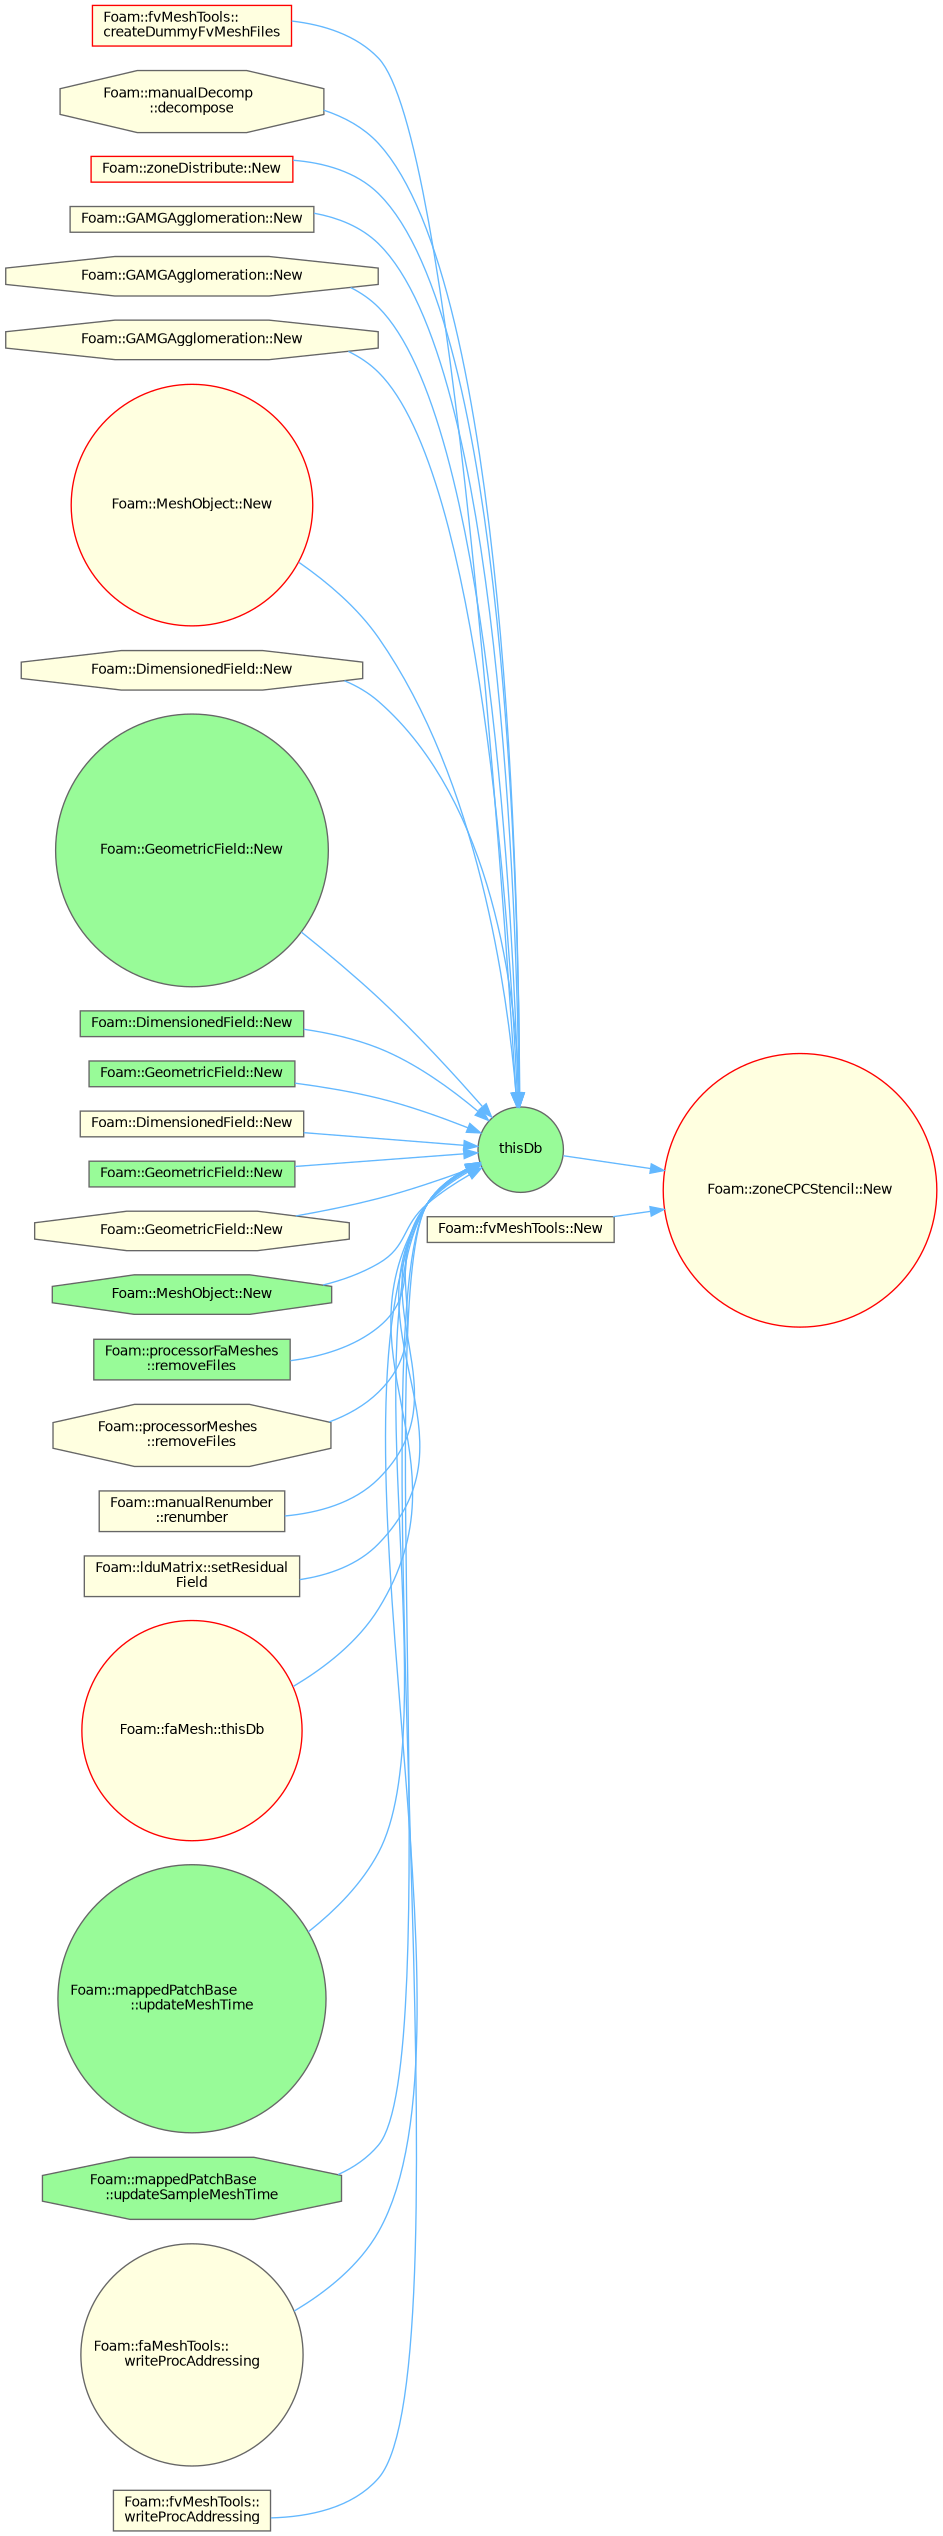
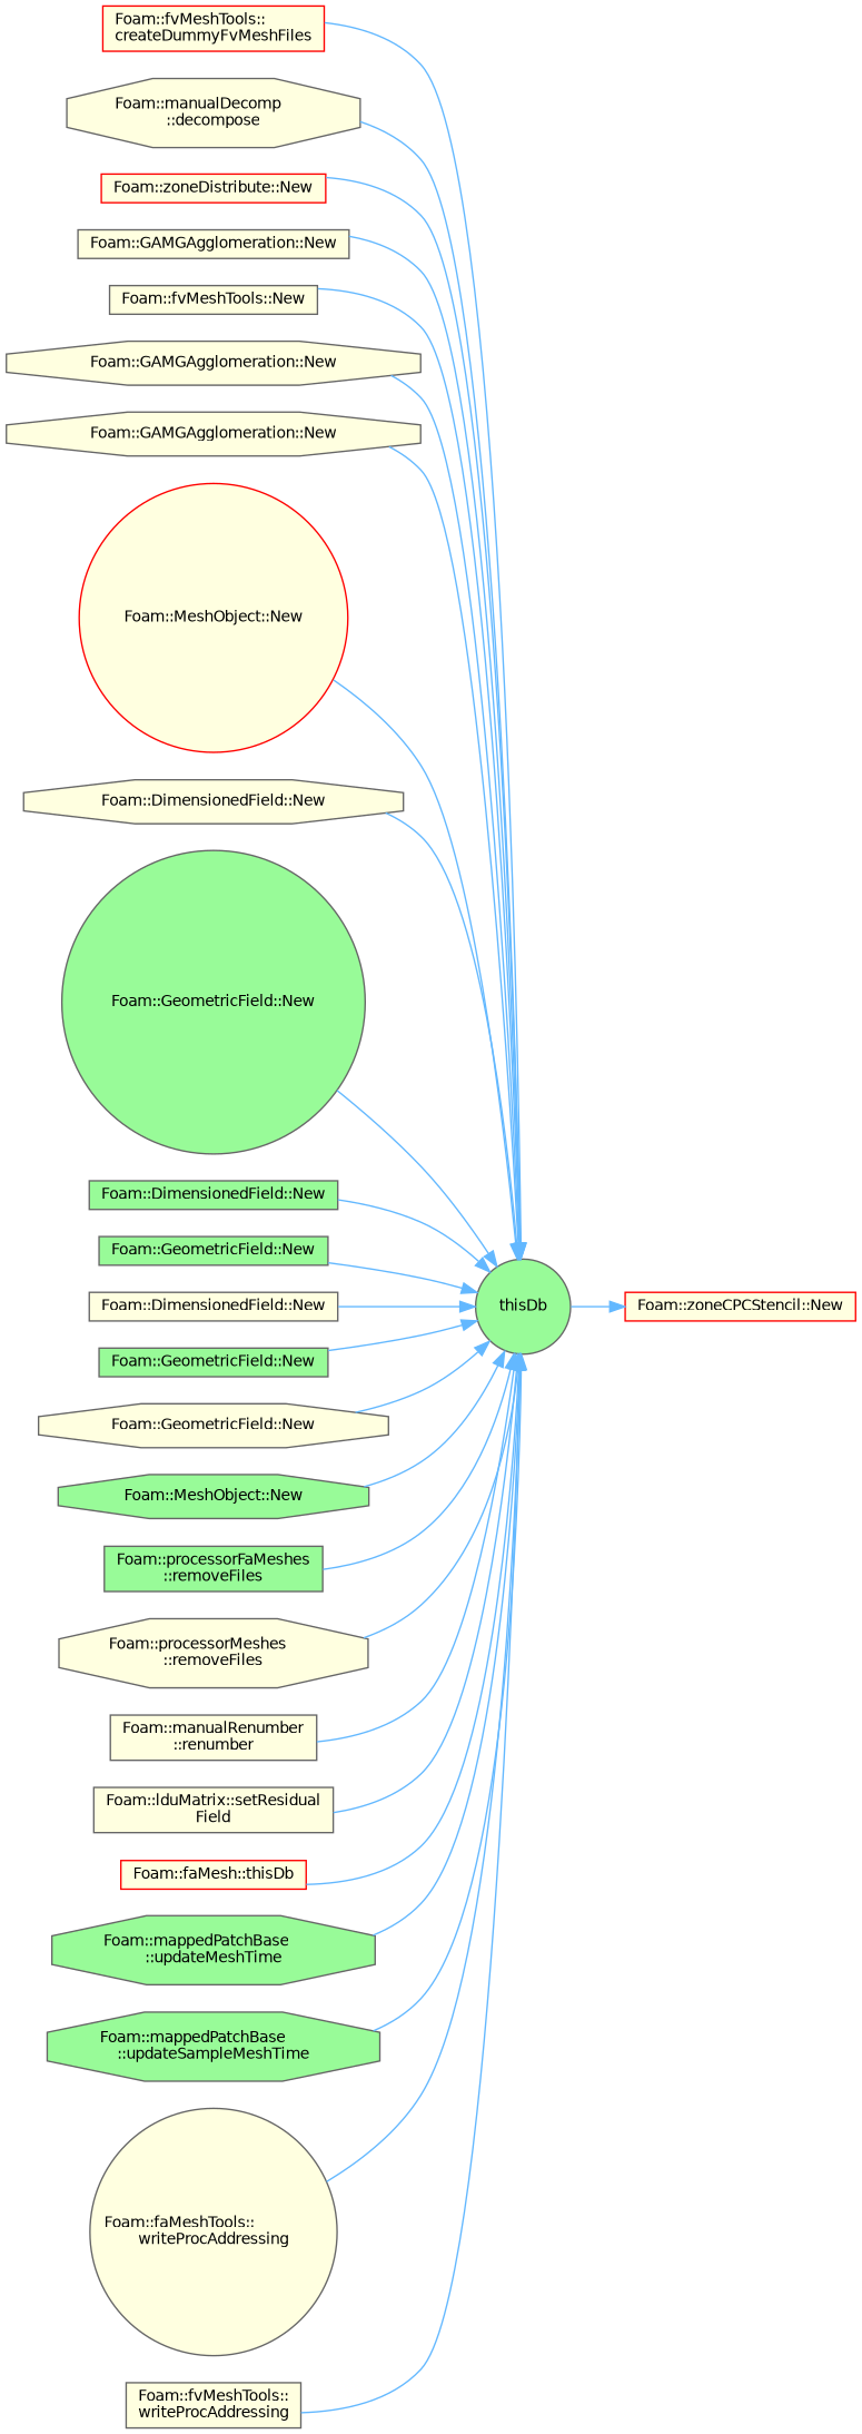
  digraph {
    rankdir=RL
    node [color=grey40 fillcolor=lightyellow fontname=Helvetica fontsize=10 shape=box style=filled]
    edge [color=steelblue1 dir=back fontname=Helvetica fontsize=10 labelfontname=Helvetica labelfontsize=10 style=solid]
    n1 [color=gray40 fillcolor=palegreen fontcolor=black height=0.2 label=thisDb shape=circle width=0.4]
    n2 [color=red height=0.2 label="Foam::fvMeshTools::\lcreateDummyFvMeshFiles" width=0.4]
    n3 [height=0.2 label="Foam::manualDecomp\l::decompose" shape=octagon width=0.4]
    n4 [color=red height=0.2 label="Foam::zoneDistribute::New" width=0.4]
    n5 [height=0.2 label="Foam::GAMGAgglomeration::New" width=0.4]
    n6 [height=0.2 label="Foam::fvMeshTools::New" width=0.4]
    n7 [height=0.2 label="Foam::GAMGAgglomeration::New" shape=octagon width=0.4]
    n8 [height=0.2 label="Foam::GAMGAgglomeration::New" shape=octagon width=0.4]
    n9 [color=red height=0.2 label="Foam::MeshObject::New" shape=circle width=0.4]
    n10 [height=0.2 label="Foam::DimensionedField::New" shape=octagon width=0.4]
    n11 [fillcolor=palegreen height=0.2 label="Foam::GeometricField::New" shape=circle width=0.4]
    n12 [fillcolor=palegreen height=0.2 label="Foam::DimensionedField::New" width=0.4]
    n13 [fillcolor=palegreen height=0.2 label="Foam::GeometricField::New" width=0.4]
    n14 [height=0.2 label="Foam::DimensionedField::New" width=0.4]
    n15 [fillcolor=palegreen height=0.2 label="Foam::GeometricField::New" width=0.4]
    n16 [height=0.2 label="Foam::GeometricField::New" shape=octagon width=0.4]
    n17 [fillcolor=palegreen height=0.2 label="Foam::MeshObject::New" shape=octagon width=0.4]
    n18 [fillcolor=palegreen height=0.2 label="Foam::processorFaMeshes\l::removeFiles" width=0.4]
    n19 [height=0.2 label="Foam::processorMeshes\l::removeFiles" shape=octagon width=0.4]
    n20 [height=0.2 label="Foam::manualRenumber\l::renumber" width=0.4]
    n21 [height=0.2 label="Foam::lduMatrix::setResidual\lField" width=0.4]
-   n22 [color=red height=0.2 label="Foam::faMesh::thisDb" shape=circle width=0.4]
-   n23 [fillcolor=palegreen height=0.2 label="Foam::mappedPatchBase\l::updateMeshTime" shape=circle width=0.4]
+   n22 [color=red height=0.2 label="Foam::faMesh::thisDb" width=0.4]
+   n23 [fillcolor=palegreen height=0.2 label="Foam::mappedPatchBase\l::updateMeshTime" shape=octagon width=0.4]
    n24 [fillcolor=palegreen height=0.2 label="Foam::mappedPatchBase\l::updateSampleMeshTime" shape=octagon width=0.4]
    n25 [height=0.2 label="Foam::faMeshTools::\lwriteProcAddressing" shape=circle width=0.4]
    n26 [height=0.2 label="Foam::fvMeshTools::\lwriteProcAddressing" width=0.4]
-   n27 [color=red height=0.2 label="Foam::zoneCPCStencil::New" shape=circle width=0.4]
+   n27 [color=red height=0.2 label="Foam::zoneCPCStencil::New" width=0.4]
    n1 -> n2
    n1 -> n3
    n1 -> n4
    n1 -> n5
-   n27 -> n6
+   n1 -> n6
    n1 -> n7
    n1 -> n8
    n1 -> n9
    n1 -> n10
    n1 -> n11
    n1 -> n12
    n1 -> n13
    n1 -> n14
    n1 -> n15
    n1 -> n16
    n1 -> n17
    n1 -> n18
    n1 -> n19
    n1 -> n20
    n1 -> n21
    n1 -> n22
    n1 -> n23
    n1 -> n24
    n1 -> n25
    n1 -> n26
    n27 -> n1
  }
